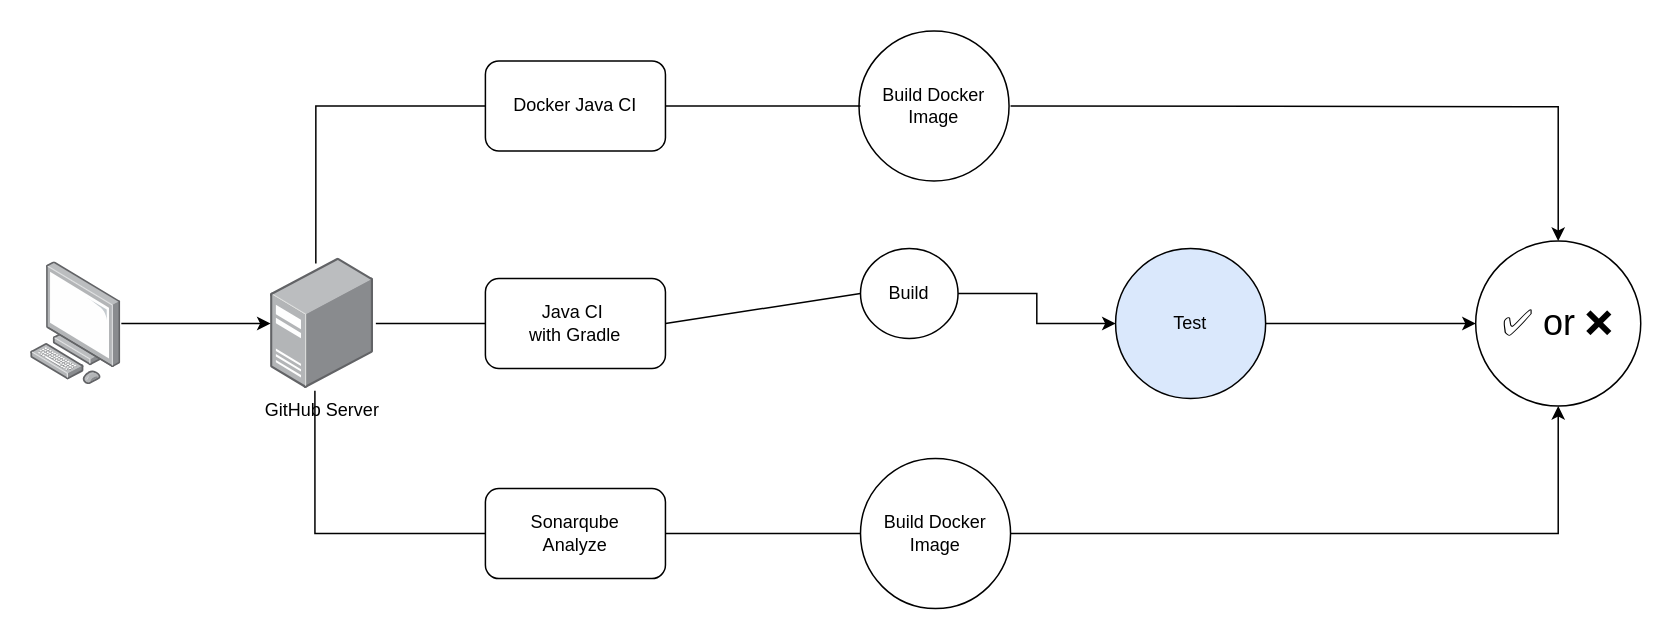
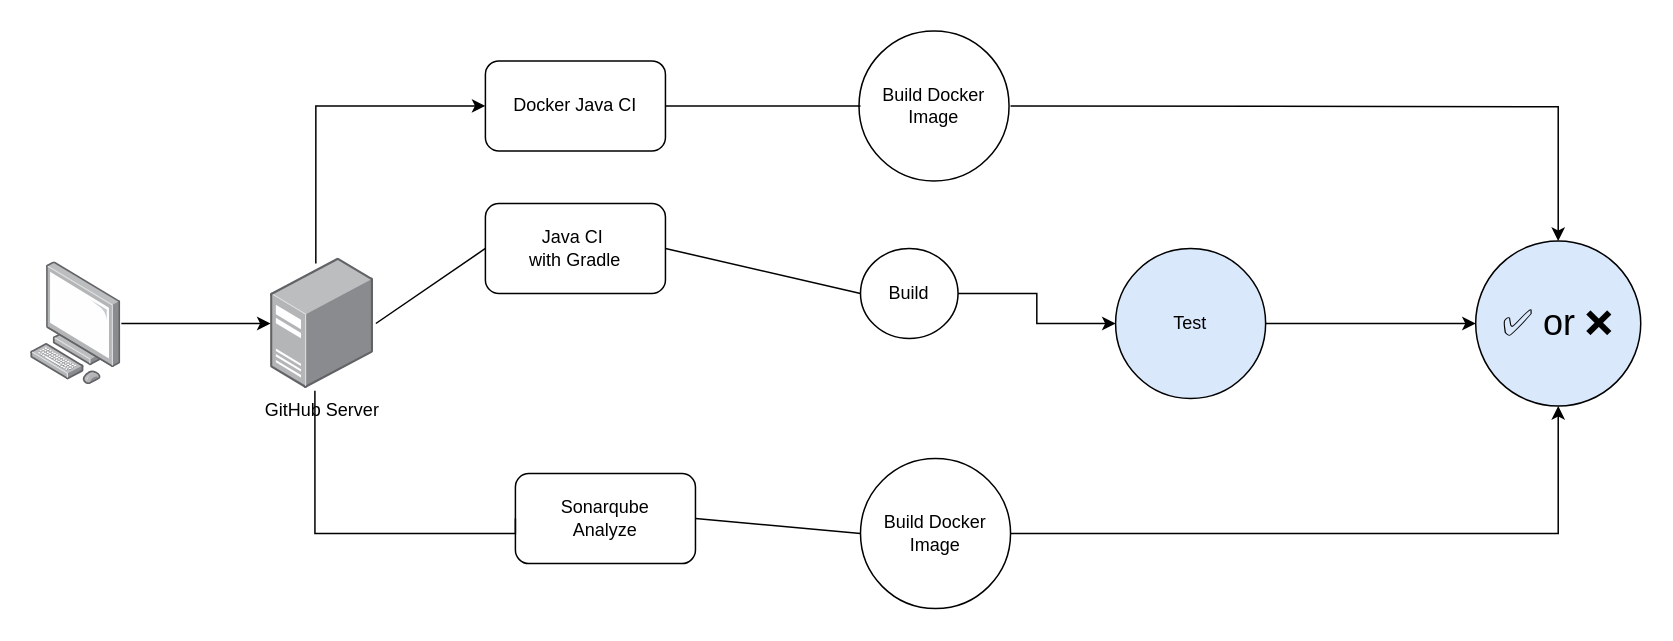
  <mxCell id="0" />
  <mxCell id="1" parent="0" />
  <mxCell id="2" style="edgeStyle=orthogonalEdgeStyle;rounded=0;orthogonalLoop=1;jettySize=auto;html=1;entryX=0.5;entryY=0;entryDx=0;entryDy=0;" edge="1" parent="1" target="16"><mxGeometry relative="1" as="geometry"><mxPoint x="673" y="70" as="sourcePoint" /></mxGeometry></mxCell>
  <mxCell id="3" value="Build Docker&lt;div&gt;Image&lt;/div&gt;" style="ellipse;whiteSpace=wrap;html=1;aspect=fixed;" vertex="1" parent="1"><mxGeometry x="572" y="20" width="100" height="100" as="geometry" /></mxCell>
  <mxCell id="4" value="Docker Java CI" style="rounded=1;whiteSpace=wrap;html=1;" vertex="1" parent="1"><mxGeometry x="323" y="40" width="120" height="60" as="geometry" /></mxCell>
  <mxCell id="5" style="edgeStyle=orthogonalEdgeStyle;rounded=0;orthogonalLoop=1;jettySize=auto;html=1;entryX=0;entryY=0.5;entryDx=0;entryDy=0;" edge="1" parent="1" source="6" target="12"><mxGeometry relative="1" as="geometry" /></mxCell>
  <mxCell id="6" value="Build" style="ellipse;whiteSpace=wrap;html=1;aspect=fixed;" vertex="1" parent="1"><mxGeometry x="573" y="165" width="65" height="60" as="geometry" /></mxCell>
- <mxCell id="7" value="Java CI&amp;nbsp;&lt;div&gt;with Gradle&lt;/div&gt;" style="rounded=1;whiteSpace=wrap;html=1;" vertex="1" parent="1"><mxGeometry x="323" y="185" width="120" height="60" as="geometry" /></mxCell>
+ <mxCell id="7" value="Java CI&amp;nbsp;&lt;div&gt;with Gradle&lt;/div&gt;" style="rounded=1;whiteSpace=wrap;html=1;" vertex="1" parent="1"><mxGeometry x="323" y="135" width="120" height="60" as="geometry" /></mxCell>
  <mxCell id="8" style="edgeStyle=orthogonalEdgeStyle;rounded=0;orthogonalLoop=1;jettySize=auto;html=1;entryX=0.5;entryY=1;entryDx=0;entryDy=0;" edge="1" parent="1" source="9" target="16"><mxGeometry relative="1" as="geometry" /></mxCell>
  <mxCell id="9" value="Build Docker&lt;div&gt;Image&lt;/div&gt;" style="ellipse;whiteSpace=wrap;html=1;aspect=fixed;" vertex="1" parent="1"><mxGeometry x="573" y="305" width="100" height="100" as="geometry" /></mxCell>
- <mxCell id="10" value="Sonarqube&lt;div&gt;Analyze&lt;/div&gt;" style="rounded=1;whiteSpace=wrap;html=1;" vertex="1" parent="1"><mxGeometry x="323" y="325" width="120" height="60" as="geometry" /></mxCell>
+ <mxCell id="10" value="Sonarqube&lt;div&gt;Analyze&lt;/div&gt;" style="rounded=1;whiteSpace=wrap;html=1;" vertex="1" parent="1"><mxGeometry x="343" y="315" width="120" height="60" as="geometry" /></mxCell>
  <mxCell id="11" style="edgeStyle=orthogonalEdgeStyle;rounded=0;orthogonalLoop=1;jettySize=auto;html=1;entryX=0;entryY=0.5;entryDx=0;entryDy=0;" edge="1" parent="1" source="12" target="16"><mxGeometry relative="1" as="geometry" /></mxCell>
  <mxCell id="12" value="Test" style="ellipse;whiteSpace=wrap;html=1;aspect=fixed;fillColor=#dae8fc;" vertex="1" parent="1"><mxGeometry x="743" y="165" width="100" height="100" as="geometry" /></mxCell>
  <mxCell id="13" value="" style="endArrow=none;html=1;rounded=0;exitX=1;exitY=0.5;exitDx=0;exitDy=0;entryX=0;entryY=0.5;entryDx=0;entryDy=0;" edge="1" parent="1" source="4"><mxGeometry width="50" height="50" relative="1" as="geometry"><mxPoint x="653" y="205" as="sourcePoint" /><mxPoint x="573" y="70" as="targetPoint" /></mxGeometry></mxCell>
  <mxCell id="14" value="" style="endArrow=none;html=1;rounded=0;exitX=1;exitY=0.5;exitDx=0;exitDy=0;entryX=0;entryY=0.5;entryDx=0;entryDy=0;" edge="1" parent="1" source="7" target="6"><mxGeometry width="50" height="50" relative="1" as="geometry"><mxPoint x="443" y="214.5" as="sourcePoint" /><mxPoint x="573" y="214.5" as="targetPoint" /></mxGeometry></mxCell>
  <mxCell id="15" value="" style="endArrow=none;html=1;rounded=0;entryX=0;entryY=0.5;entryDx=0;entryDy=0;exitX=1;exitY=0.5;exitDx=0;exitDy=0;" edge="1" parent="1" source="10" target="9"><mxGeometry width="50" height="50" relative="1" as="geometry"><mxPoint x="443" y="365" as="sourcePoint" /><mxPoint x="573" y="354.5" as="targetPoint" /></mxGeometry></mxCell>
- <mxCell id="16" value="&lt;font style=&quot;font-size: 24px;&quot;&gt;✅ or ❌&lt;/font&gt;" style="ellipse;whiteSpace=wrap;html=1;aspect=fixed;" vertex="1" parent="1"><mxGeometry x="983" y="160" width="110" height="110" as="geometry" /></mxCell>
+ <mxCell id="16" value="&lt;font style=&quot;font-size: 24px;&quot;&gt;✅ or ❌&lt;/font&gt;" style="ellipse;whiteSpace=wrap;html=1;aspect=fixed;fillColor=#dae8fc;" vertex="1" parent="1"><mxGeometry x="983" y="160" width="110" height="110" as="geometry" /></mxCell>
  <mxCell id="17" value="" style="image;points=[];aspect=fixed;html=1;align=center;shadow=0;dashed=0;image=img/lib/allied_telesis/computer_and_terminals/Personal_Computer.svg;" vertex="1" parent="1"><mxGeometry x="20" y="174.1" width="60.36" height="81.8" as="geometry" /></mxCell>
  <mxCell id="18" value="GitHub Server" style="image;points=[];aspect=fixed;html=1;align=center;shadow=0;dashed=0;image=img/lib/allied_telesis/computer_and_terminals/Server_Desktop.svg;" vertex="1" parent="1"><mxGeometry x="180" y="171.5" width="68.63" height="87" as="geometry" /></mxCell>
  <mxCell id="19" style="edgeStyle=orthogonalEdgeStyle;rounded=0;orthogonalLoop=1;jettySize=auto;html=1;entryX=-0.003;entryY=0.5;entryDx=0;entryDy=0;entryPerimeter=0;" edge="1" parent="1" source="17" target="18"><mxGeometry relative="1" as="geometry" /></mxCell>
- <mxCell id="20" value="" style="endArrow=none;html=1;rounded=0;exitX=0.437;exitY=0.04;exitDx=0;exitDy=0;exitPerimeter=0;entryX=0;entryY=0.5;entryDx=0;entryDy=0;edgeStyle=orthogonalEdgeStyle;" edge="1" parent="1" source="18" target="4"><mxGeometry width="50" height="50" relative="1" as="geometry"><mxPoint x="440" y="285" as="sourcePoint" /><mxPoint x="490" y="235" as="targetPoint" /><Array as="points"><mxPoint x="210" y="70" /></Array></mxGeometry></mxCell>
+ <mxCell id="20" value="" style="endArrow=classic;html=1;rounded=0;exitX=0.437;exitY=0.04;exitDx=0;exitDy=0;exitPerimeter=0;entryX=0;entryY=0.5;entryDx=0;entryDy=0;edgeStyle=orthogonalEdgeStyle;" edge="1" parent="1" source="18" target="4"><mxGeometry width="50" height="50" relative="1" as="geometry"><mxPoint x="440" y="285" as="sourcePoint" /><mxPoint x="490" y="235" as="targetPoint" /><Array as="points"><mxPoint x="210" y="70" /></Array></mxGeometry></mxCell>
  <mxCell id="21" value="" style="endArrow=none;html=1;rounded=0;entryX=0;entryY=0.5;entryDx=0;entryDy=0;" edge="1" parent="1" target="7"><mxGeometry width="50" height="50" relative="1" as="geometry"><mxPoint x="250" y="215" as="sourcePoint" /><mxPoint x="490" y="235" as="targetPoint" /></mxGeometry></mxCell>
  <mxCell id="22" value="" style="endArrow=none;html=1;rounded=0;exitX=0.428;exitY=1.015;exitDx=0;exitDy=0;exitPerimeter=0;entryX=0;entryY=0.5;entryDx=0;entryDy=0;edgeStyle=orthogonalEdgeStyle;" edge="1" parent="1" source="18" target="10"><mxGeometry width="50" height="50" relative="1" as="geometry"><mxPoint x="440" y="285" as="sourcePoint" /><mxPoint x="490" y="235" as="targetPoint" /><Array as="points"><mxPoint x="209" y="355" /></Array></mxGeometry></mxCell>
